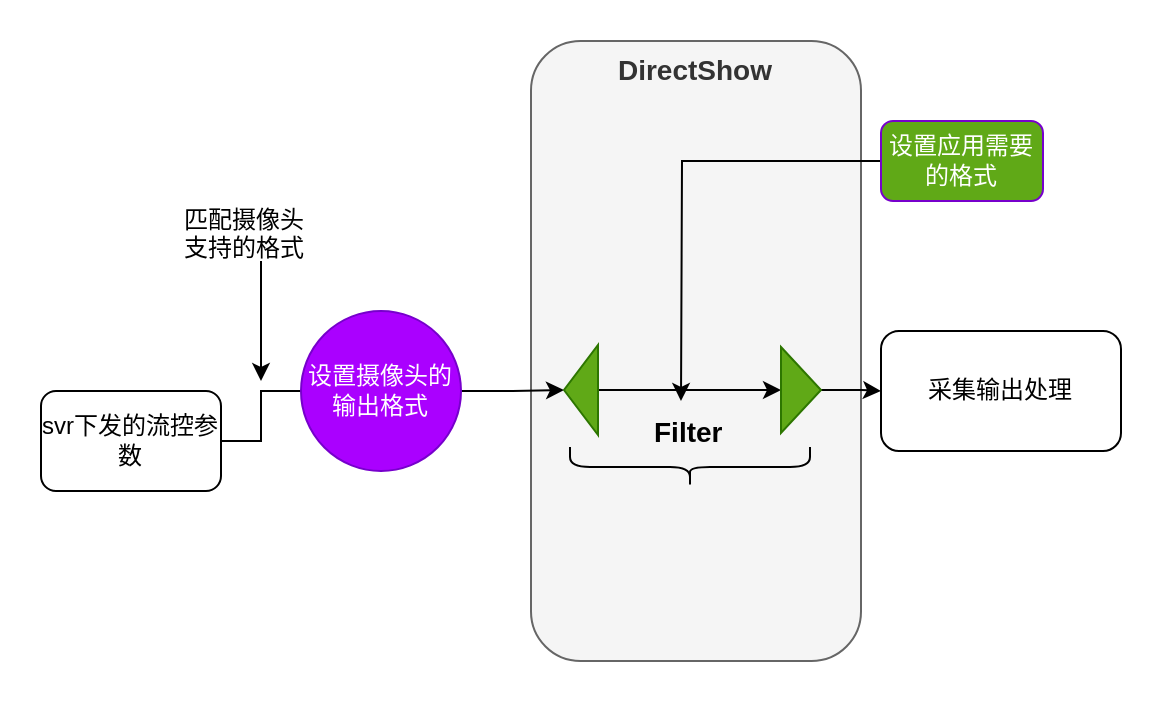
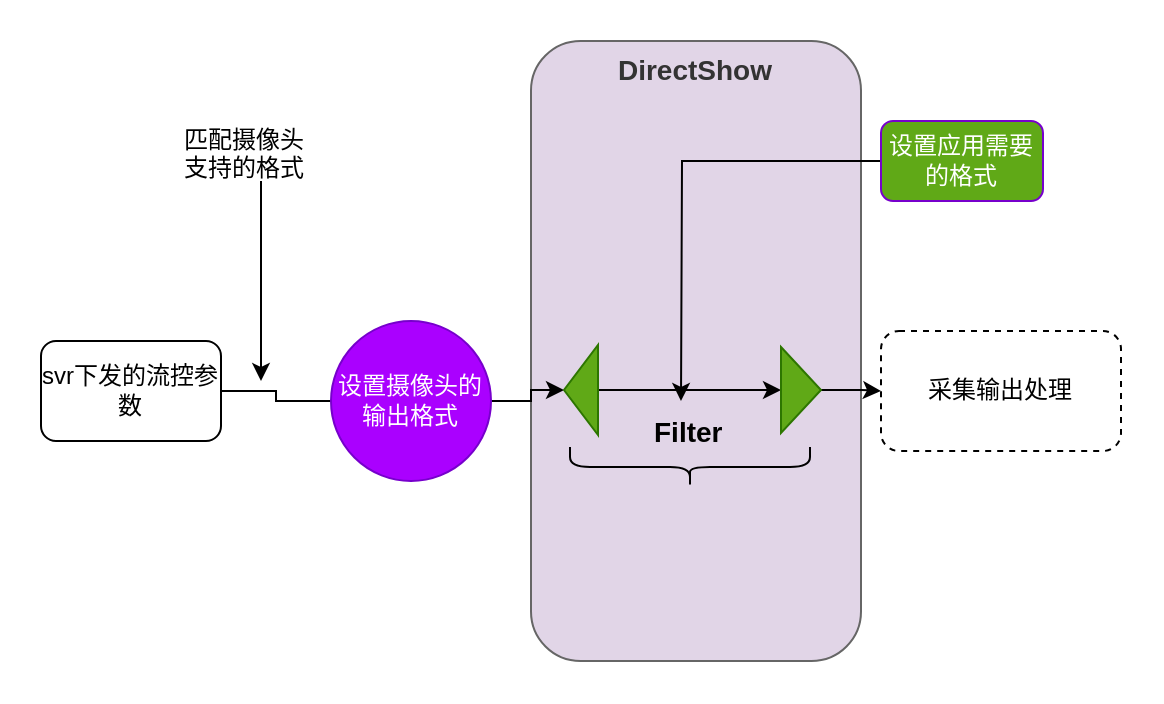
  <mxCell id="0" />
  <mxCell id="1" parent="0" />
- <mxCell id="2" value="&lt;b&gt;DirectShow&lt;/b&gt;" style="whiteSpace=wrap;html=1;align=center;treeFolding=1;treeMoving=1;container=1;recursiveResize=0;fontSize=14;fillColor=#f5f5f5;strokeColor=#666666;fontColor=#333333;rounded=1;verticalAlign=top;" vertex="1" parent="1"><mxGeometry x="265" y="20" width="165" height="310" as="geometry" /></mxCell>
+ <mxCell id="2" value="&lt;b&gt;DirectShow&lt;/b&gt;" style="whiteSpace=wrap;html=1;align=center;treeFolding=1;treeMoving=1;container=1;recursiveResize=0;fontSize=14;fillColor=#e1d5e7;strokeColor=#666666;fontColor=#333333;rounded=1;verticalAlign=top;" vertex="1" parent="1"><mxGeometry x="265" y="20" width="165" height="310" as="geometry" /></mxCell>
  <mxCell id="3" style="edgeStyle=orthogonalEdgeStyle;rounded=0;orthogonalLoop=1;jettySize=auto;html=1;endArrow=none;" edge="1" parent="1" source="4" target="6"><mxGeometry relative="1" as="geometry" /></mxCell>
- <mxCell id="4" value="svr下发的流控参数" style="rounded=1;whiteSpace=wrap;html=1;" vertex="1" parent="1"><mxGeometry x="20" y="195" width="90" height="50" as="geometry" /></mxCell>
+ <mxCell id="4" value="svr下发的流控参数" style="rounded=1;whiteSpace=wrap;html=1;" vertex="1" parent="1"><mxGeometry x="20" y="170" width="90" height="50" as="geometry" /></mxCell>
  <mxCell id="5" style="edgeStyle=orthogonalEdgeStyle;rounded=0;orthogonalLoop=1;jettySize=auto;html=1;entryX=1;entryY=0.5;entryDx=0;entryDy=0;" edge="1" parent="1" source="6" target="10"><mxGeometry relative="1" as="geometry" /></mxCell>
- <mxCell id="6" value="设置摄像头的输出格式" style="ellipse;whiteSpace=wrap;html=1;aspect=fixed;fillColor=#aa00ff;strokeColor=#7700CC;fontColor=#ffffff;" vertex="1" parent="1"><mxGeometry x="150" y="155" width="80" height="80" as="geometry" /></mxCell>
+ <mxCell id="6" value="设置摄像头的输出格式" style="ellipse;whiteSpace=wrap;html=1;aspect=fixed;fillColor=#aa00ff;strokeColor=#7700CC;fontColor=#ffffff;" vertex="1" parent="1"><mxGeometry x="165" y="160" width="80" height="80" as="geometry" /></mxCell>
  <mxCell id="7" style="edgeStyle=orthogonalEdgeStyle;rounded=0;orthogonalLoop=1;jettySize=auto;html=1;" edge="1" parent="1" source="8"><mxGeometry relative="1" as="geometry"><mxPoint x="130" y="190" as="targetPoint" /></mxGeometry></mxCell>
- <mxCell id="8" value="匹配摄像头&lt;br&gt;支持的格式" style="text;html=1;resizable=0;points=[];autosize=1;align=left;verticalAlign=top;spacingTop=-4;" vertex="1" parent="1"><mxGeometry x="90" y="100" width="80" height="30" as="geometry" /></mxCell>
+ <mxCell id="8" value="匹配摄像头&lt;br&gt;支持的格式" style="text;html=1;resizable=0;points=[];autosize=1;align=left;verticalAlign=top;spacingTop=-4;" vertex="1" parent="1"><mxGeometry x="90" y="60" width="80" height="30" as="geometry" /></mxCell>
  <mxCell id="9" style="edgeStyle=orthogonalEdgeStyle;rounded=0;orthogonalLoop=1;jettySize=auto;html=1;exitX=0;exitY=0.5;exitDx=0;exitDy=0;" edge="1" parent="1" source="10" target="12"><mxGeometry relative="1" as="geometry" /></mxCell>
  <mxCell id="10" value="" style="triangle;whiteSpace=wrap;html=1;rotation=-180;fillColor=#60a917;strokeColor=#2D7600;fontColor=#ffffff;" vertex="1" parent="1"><mxGeometry x="281.5" y="172" width="17" height="45" as="geometry" /></mxCell>
  <mxCell id="11" style="edgeStyle=orthogonalEdgeStyle;rounded=0;orthogonalLoop=1;jettySize=auto;html=1;" edge="1" parent="1" source="12" target="15"><mxGeometry relative="1" as="geometry" /></mxCell>
  <mxCell id="12" value="" style="triangle;whiteSpace=wrap;html=1;fillColor=#60a917;strokeColor=#2D7600;fontColor=#ffffff;" vertex="1" parent="1"><mxGeometry x="390" y="173" width="20" height="43" as="geometry" /></mxCell>
  <mxCell id="13" style="edgeStyle=orthogonalEdgeStyle;rounded=0;orthogonalLoop=1;jettySize=auto;html=1;" edge="1" parent="1" source="14"><mxGeometry relative="1" as="geometry"><mxPoint x="340" y="200" as="targetPoint" /></mxGeometry></mxCell>
  <mxCell id="14" value="设置应用需要的格式" style="rounded=1;whiteSpace=wrap;html=1;fillColor=#60a917;strokeColor=#7700CC;fontColor=#ffffff;" vertex="1" parent="1"><mxGeometry x="440" y="60" width="81" height="40" as="geometry" /></mxCell>
- <mxCell id="15" value="采集输出处理" style="rounded=1;whiteSpace=wrap;html=1;" vertex="1" parent="1"><mxGeometry x="440" y="165" width="120" height="60" as="geometry" /></mxCell>
+ <mxCell id="15" value="采集输出处理" style="rounded=1;whiteSpace=wrap;html=1;dashed=1;" vertex="1" parent="1"><mxGeometry x="440" y="165" width="120" height="60" as="geometry" /></mxCell>
  <mxCell id="16" value="" style="shape=curlyBracket;whiteSpace=wrap;html=1;rounded=1;rotation=-90;" vertex="1" parent="1"><mxGeometry x="334.5" y="173" width="20" height="120" as="geometry" /></mxCell>
  <mxCell id="17" value="Filter" style="text;html=1;resizable=0;points=[];autosize=1;align=left;verticalAlign=top;spacingTop=-4;fontStyle=1;fontSize=14;" vertex="1" parent="1"><mxGeometry x="324.5" y="205" width="40" height="20" as="geometry" /></mxCell>
